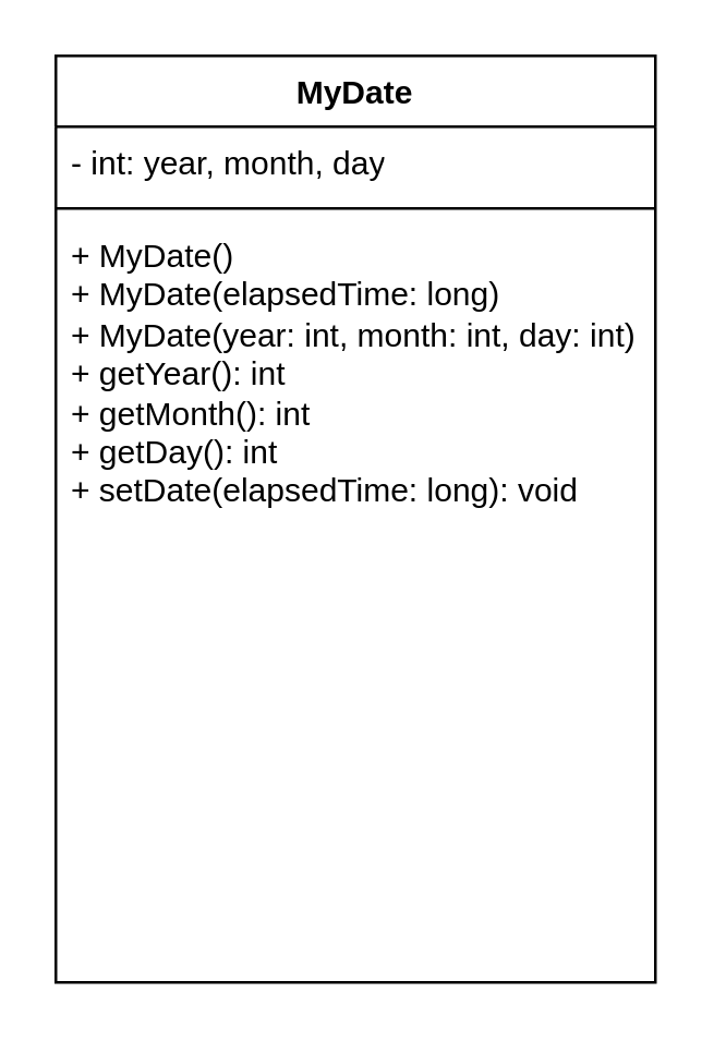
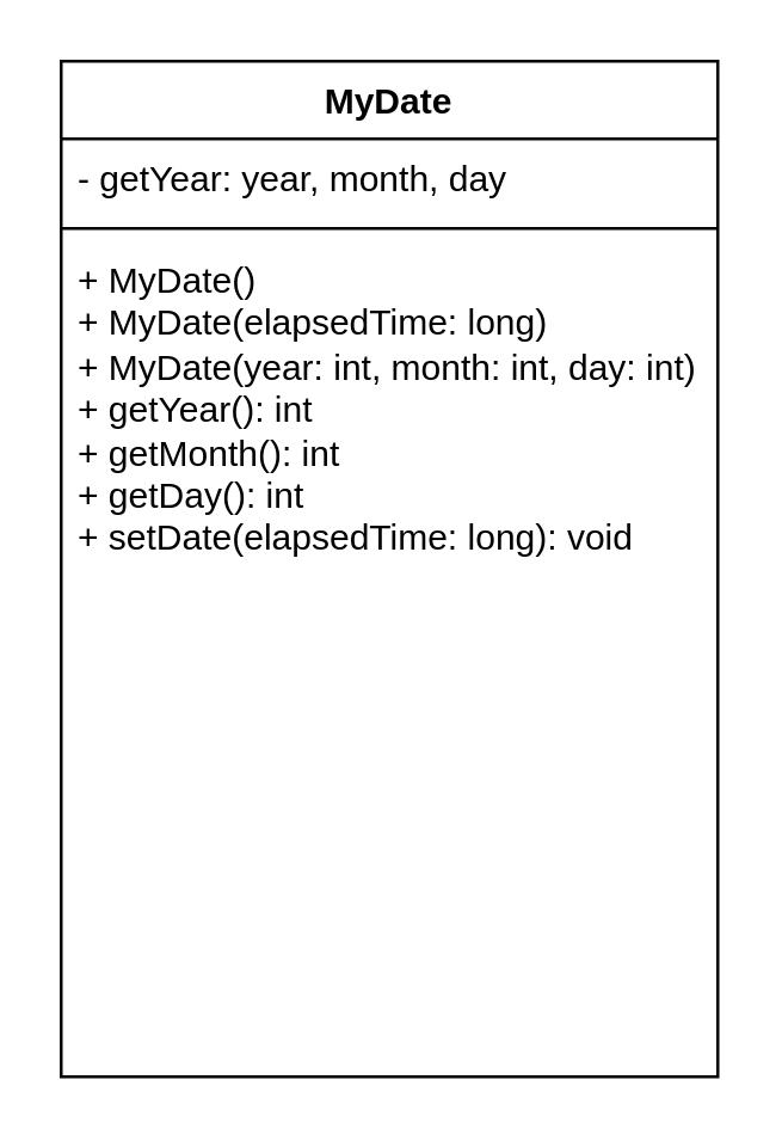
  <mxCell id="0" />
  <mxCell id="1" parent="0" />
  <mxCell id="2" value="MyDate" style="swimlane;fontStyle=1;align=center;verticalAlign=top;childLayout=stackLayout;horizontal=1;startSize=26;horizontalStack=0;resizeParent=1;resizeParentMax=0;resizeLast=0;collapsible=1;marginBottom=0;whiteSpace=wrap;html=1;" vertex="1" parent="1"><mxGeometry x="20" y="20" width="220" height="340" as="geometry" /></mxCell>
- <mxCell id="3" value="- int: year, month, day" style="text;strokeColor=none;fillColor=none;align=left;verticalAlign=top;spacingLeft=4;spacingRight=4;overflow=hidden;rotatable=0;points=[[0,0.5],[1,0.5]];portConstraint=eastwest;whiteSpace=wrap;html=1;" vertex="1" parent="2"><mxGeometry y="26" width="220" height="26" as="geometry" /></mxCell>
+ <mxCell id="3" value="- getYear: year, month, day" style="text;strokeColor=none;fillColor=none;align=left;verticalAlign=top;spacingLeft=4;spacingRight=4;overflow=hidden;rotatable=0;points=[[0,0.5],[1,0.5]];portConstraint=eastwest;whiteSpace=wrap;html=1;" vertex="1" parent="2"><mxGeometry y="26" width="220" height="26" as="geometry" /></mxCell>
  <mxCell id="4" value="" style="line;strokeWidth=1;fillColor=none;align=left;verticalAlign=middle;spacingTop=-1;spacingLeft=3;spacingRight=3;rotatable=0;labelPosition=right;points=[];portConstraint=eastwest;strokeColor=inherit;" vertex="1" parent="2"><mxGeometry y="52" width="220" height="8" as="geometry" /></mxCell>
  <mxCell id="5" value="+ MyDate()&lt;br&gt;+ MyDate(elapsedTime: long)&lt;br&gt;+ MyDate(year: int, month: int, day: int)&lt;br&gt;+ getYear(): int&lt;br&gt;+ getMonth(): int&lt;br&gt;+ getDay(): int&lt;br&gt;+ setDate(elapsedTime: long): void" style="text;strokeColor=none;fillColor=none;align=left;verticalAlign=top;spacingLeft=4;spacingRight=4;overflow=hidden;rotatable=0;points=[[0,0.5],[1,0.5]];portConstraint=eastwest;whiteSpace=wrap;html=1;" vertex="1" parent="2"><mxGeometry y="60" width="220" height="280" as="geometry" /></mxCell>
